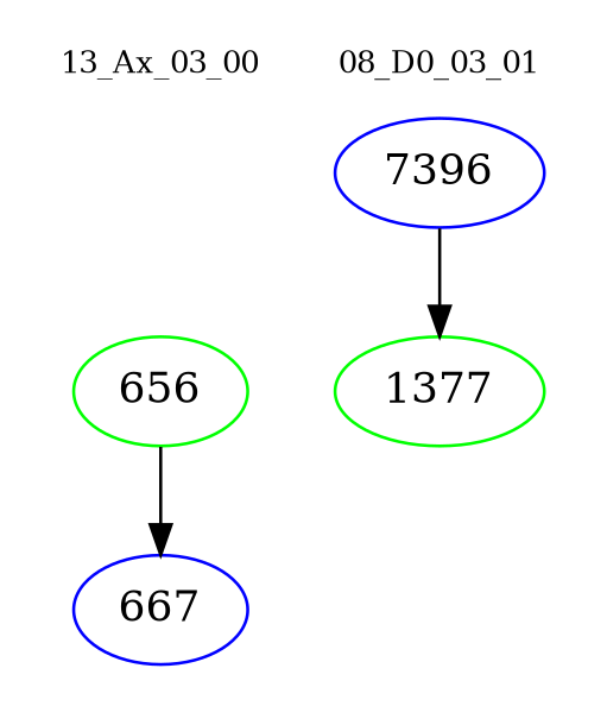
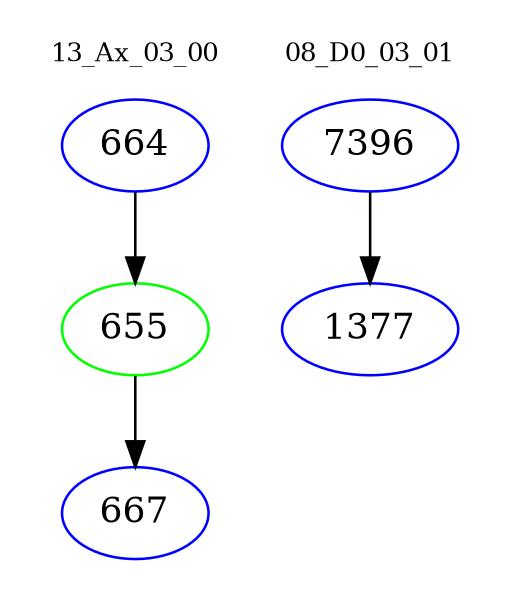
  digraph {
    node [color=blue]
    edge [color=black]
-   n2 [color=green label=656]
+   n1 [label=664]
+   n2 [color=green label=655]
    n3 [label=667]
    n4 [label=7396]
-   n5 [color=green label=1377]
+   n5 [label=1377]
    subgraph cluster_1 {
      color=white
      fontsize=10
      label="13_Ax_03_00"
+     n1
      n2
      n3
    }
    subgraph cluster_2 {
      color=white
      fontsize=10
      label="08_D0_03_01"
      n4
      n5
    }
+   n1 -> n2
    n2 -> n3
    n4 -> n5
  }
